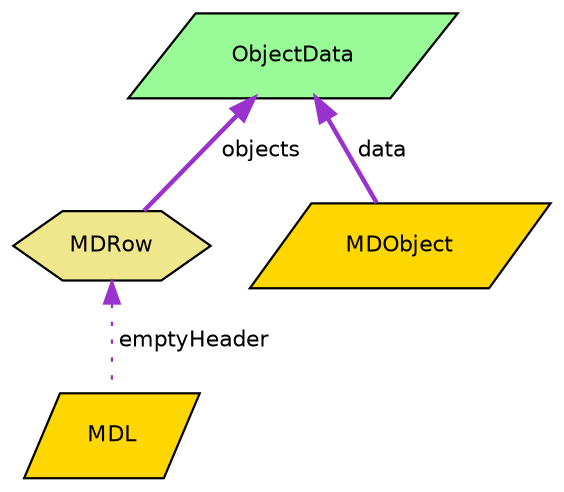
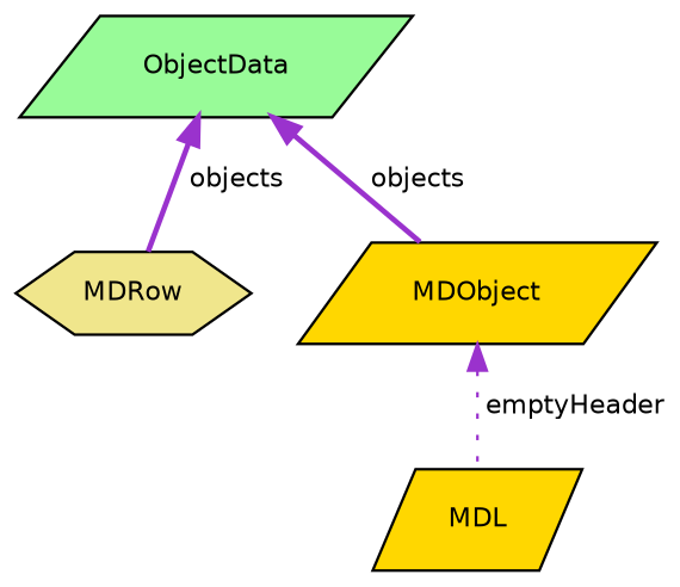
  digraph {
    node [color=black fillcolor=gold fontname=Helvetica fontsize=10 shape=parallelogram style=filled]
    edge [color=darkorchid3 dir=back fontname=Helvetica fontsize=10 labelfontname=Helvetica labelfontsize=10 style=bold]
    n1 [fontcolor=black height=0.2 label=MDL width=0.4]
    n2 [fillcolor=khaki height=0.2 label=MDRow shape=hexagon width=0.4]
    n3 [height=0.2 label=MDObject width=0.4]
    n4 [fillcolor=palegreen height=0.2 label=ObjectData width=0.4]
-   n2 -> n1 [label=" emptyHeader" style=dotted]
+   n3 -> n1 [label=" emptyHeader" style=dotted]
    n4 -> n2 [label=" objects"]
-   n4 -> n3 [label=" data"]
+   n4 -> n3 [label=" objects"]
  }
